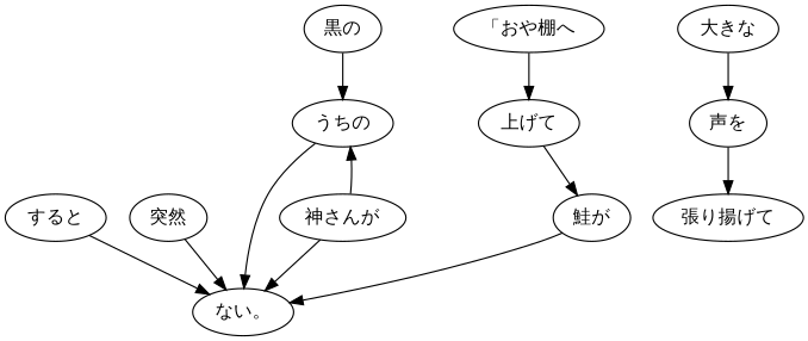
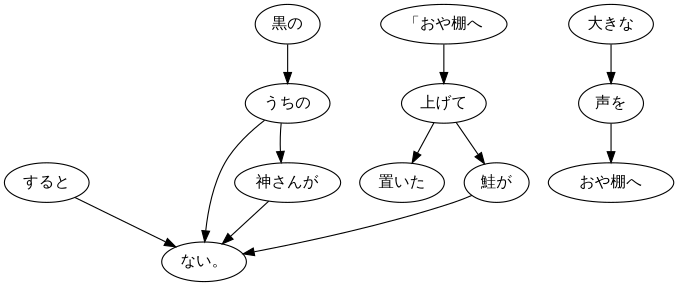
  digraph {
    fontname="Noto Sans"
    node [fontname="Noto Sans"]
    edge [fontname="Noto Sans"]
    n1 [label="すると"]
    n2 [label="ない。"]
-   n3 [label="突然"]
    n4 [label="黒の"]
    n5 [label="うちの"]
    n6 [label="神さんが"]
    n7 [label="大きな"]
    n8 [label="声を"]
-   n9 [label="張り揚げて"]
+   n9 [label="おや棚へ"]
    n10 [label="「おや棚へ"]
    n11 [label="上げて"]
+   n12 [label="置いた"]
    n13 [label="鮭が"]
    n1 -> n2
-   n3 -> n2
    n4 -> n5
    n5 -> n2
-   n6 -> n5
+   n5 -> n6
    n6 -> n2
    n7 -> n8
    n8 -> n9
    n10 -> n11
+   n11 -> n12
    n11 -> n13
    n13 -> n2
  }
